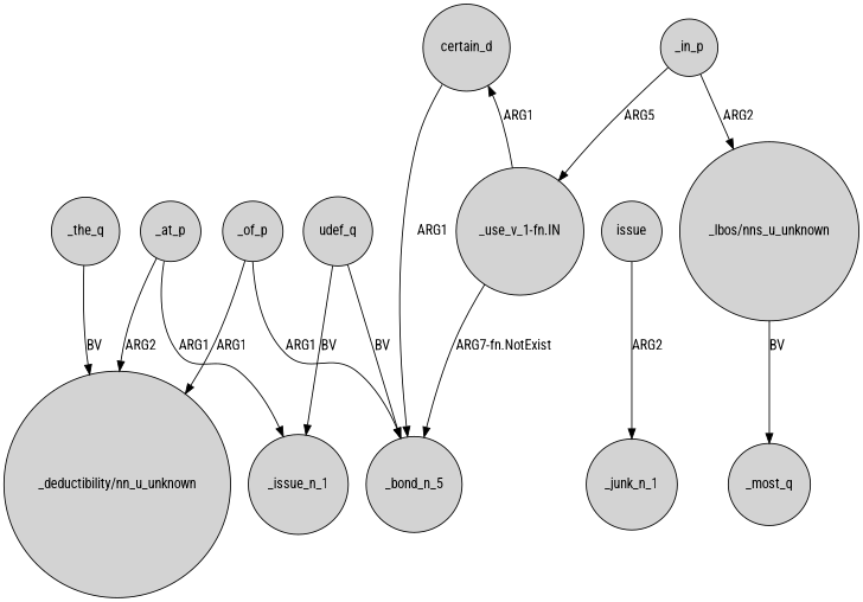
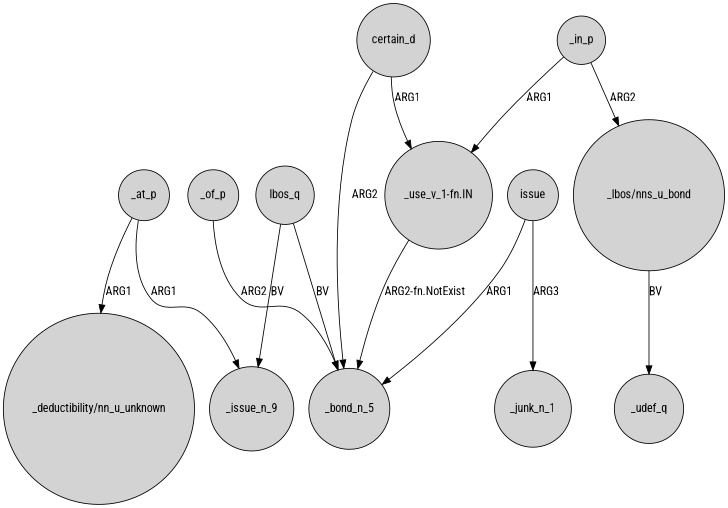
  digraph {
    fontname="Roboto Condensed"
    node [fontname="Roboto Condensed" shape=circle style=filled]
    edge [fontname="Roboto Condensed"]
    n1 [label=_bond_n_5]
    _at_p
    "_deductibility/nn_u_unknown"
-   _issue_n_1
+   _issue_n_1 [label=_issue_n_9]
    _of_p
-   udef_q
+   udef_q [label=lbos_q]
    n7 [label=issue]
    _junk_n_1
    n9 [label=certain_d]
    "_use_v_1-fn.IN"
-   _the_q
    _in_p
-   "_lbos/nns_u_unknown"
-   _most_q
-   _at_p -> "_deductibility/nn_u_unknown" [label=ARG2]
+   "_lbos/nns_u_unknown" [label="_lbos/nns_u_bond"]
+   _most_q [label=_udef_q]
+   _at_p -> "_deductibility/nn_u_unknown" [label=ARG1]
    _at_p -> _issue_n_1 [label=ARG1]
-   _of_p -> n1 [label=ARG1]
-   _of_p -> "_deductibility/nn_u_unknown" [label=ARG1]
+   _of_p -> n1 [label=ARG2]
    udef_q -> n1 [label=BV]
    udef_q -> _issue_n_1 [label=BV]
-   n7 -> _junk_n_1 [label=ARG2]
-   n9 -> n1 [label=ARG1]
-   "_use_v_1-fn.IN" -> n9 [label=ARG1]
-   "_use_v_1-fn.IN" -> n1 [label="ARG7-fn.NotExist"]
-   _the_q -> "_deductibility/nn_u_unknown" [label=BV]
-   _in_p -> "_use_v_1-fn.IN" [label=ARG5]
+   n7 -> n1 [label=ARG1]
+   n7 -> _junk_n_1 [label=ARG3]
+   n9 -> n1 [label=ARG2]
+   n9 -> "_use_v_1-fn.IN" [label=ARG1]
+   "_use_v_1-fn.IN" -> n1 [label="ARG2-fn.NotExist"]
+   _in_p -> "_use_v_1-fn.IN" [label=ARG1]
    _in_p -> "_lbos/nns_u_unknown" [label=ARG2]
    "_lbos/nns_u_unknown" -> _most_q [label=BV]
  }
